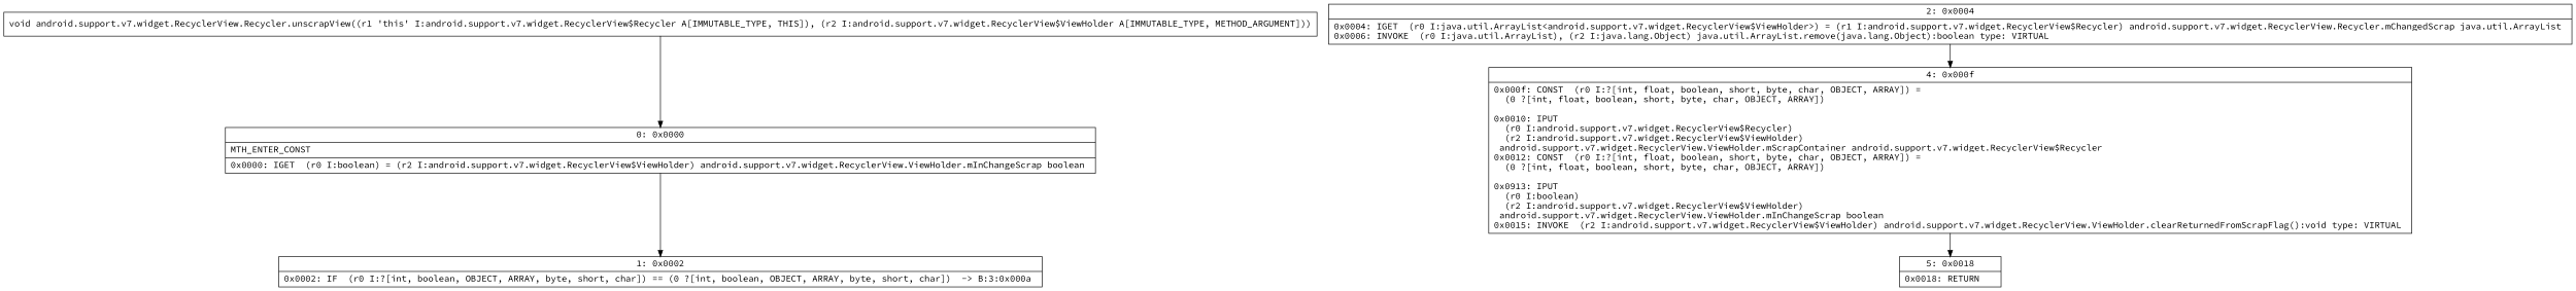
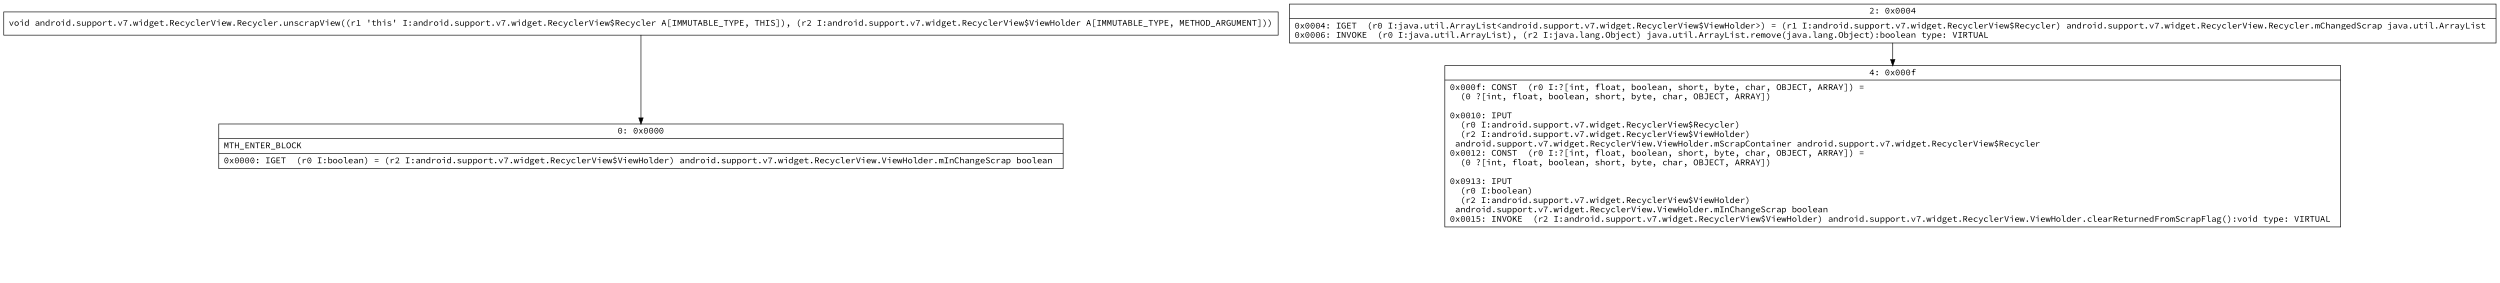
  digraph {
    fontname="Source Code Pro"
    node [fontname="Source Code Pro" shape=record]
    edge [fontname="Source Code Pro"]
-   n1 [label="{0\:\ 0x0000|MTH_ENTER_CONST\l|0x0000: IGET  (r0 I:boolean) = (r2 I:android.support.v7.widget.RecyclerView$ViewHolder) android.support.v7.widget.RecyclerView.ViewHolder.mInChangeScrap boolean \l}"]
-   n2 [label="{1\:\ 0x0002|0x0002: IF  (r0 I:?[int, boolean, OBJECT, ARRAY, byte, short, char]) == (0 ?[int, boolean, OBJECT, ARRAY, byte, short, char])  \-\> B:3:0x000a \l}"]
+   n1 [label="{0\:\ 0x0000|MTH_ENTER_BLOCK\l|0x0000: IGET  (r0 I:boolean) = (r2 I:android.support.v7.widget.RecyclerView$ViewHolder) android.support.v7.widget.RecyclerView.ViewHolder.mInChangeScrap boolean \l}"]
    n3 [label="{2\:\ 0x0004|0x0004: IGET  (r0 I:java.util.ArrayList\<android.support.v7.widget.RecyclerView$ViewHolder\>) = (r1 I:android.support.v7.widget.RecyclerView$Recycler) android.support.v7.widget.RecyclerView.Recycler.mChangedScrap java.util.ArrayList \l0x0006: INVOKE  (r0 I:java.util.ArrayList), (r2 I:java.lang.Object) java.util.ArrayList.remove(java.lang.Object):boolean type: VIRTUAL \l}"]
    n4 [label="{4\:\ 0x000f|0x000f: CONST  (r0 I:?[int, float, boolean, short, byte, char, OBJECT, ARRAY]) = \l  (0 ?[int, float, boolean, short, byte, char, OBJECT, ARRAY])\l \l0x0010: IPUT  \l  (r0 I:android.support.v7.widget.RecyclerView$Recycler)\l  (r2 I:android.support.v7.widget.RecyclerView$ViewHolder)\l android.support.v7.widget.RecyclerView.ViewHolder.mScrapContainer android.support.v7.widget.RecyclerView$Recycler \l0x0012: CONST  (r0 I:?[int, float, boolean, short, byte, char, OBJECT, ARRAY]) = \l  (0 ?[int, float, boolean, short, byte, char, OBJECT, ARRAY])\l \l0x0913: IPUT  \l  (r0 I:boolean)\l  (r2 I:android.support.v7.widget.RecyclerView$ViewHolder)\l android.support.v7.widget.RecyclerView.ViewHolder.mInChangeScrap boolean \l0x0015: INVOKE  (r2 I:android.support.v7.widget.RecyclerView$ViewHolder) android.support.v7.widget.RecyclerView.ViewHolder.clearReturnedFromScrapFlag():void type: VIRTUAL \l}"]
-   n5 [label="{5\:\ 0x0018|0x0018: RETURN   \l}"]
    n6 [label="{void android.support.v7.widget.RecyclerView.Recycler.unscrapView((r1 'this' I:android.support.v7.widget.RecyclerView$Recycler A[IMMUTABLE_TYPE, THIS]), (r2 I:android.support.v7.widget.RecyclerView$ViewHolder A[IMMUTABLE_TYPE, METHOD_ARGUMENT])) }"]
-   n1 -> n2
    n3 -> n4
-   n4 -> n5
    n6 -> n1
  }
